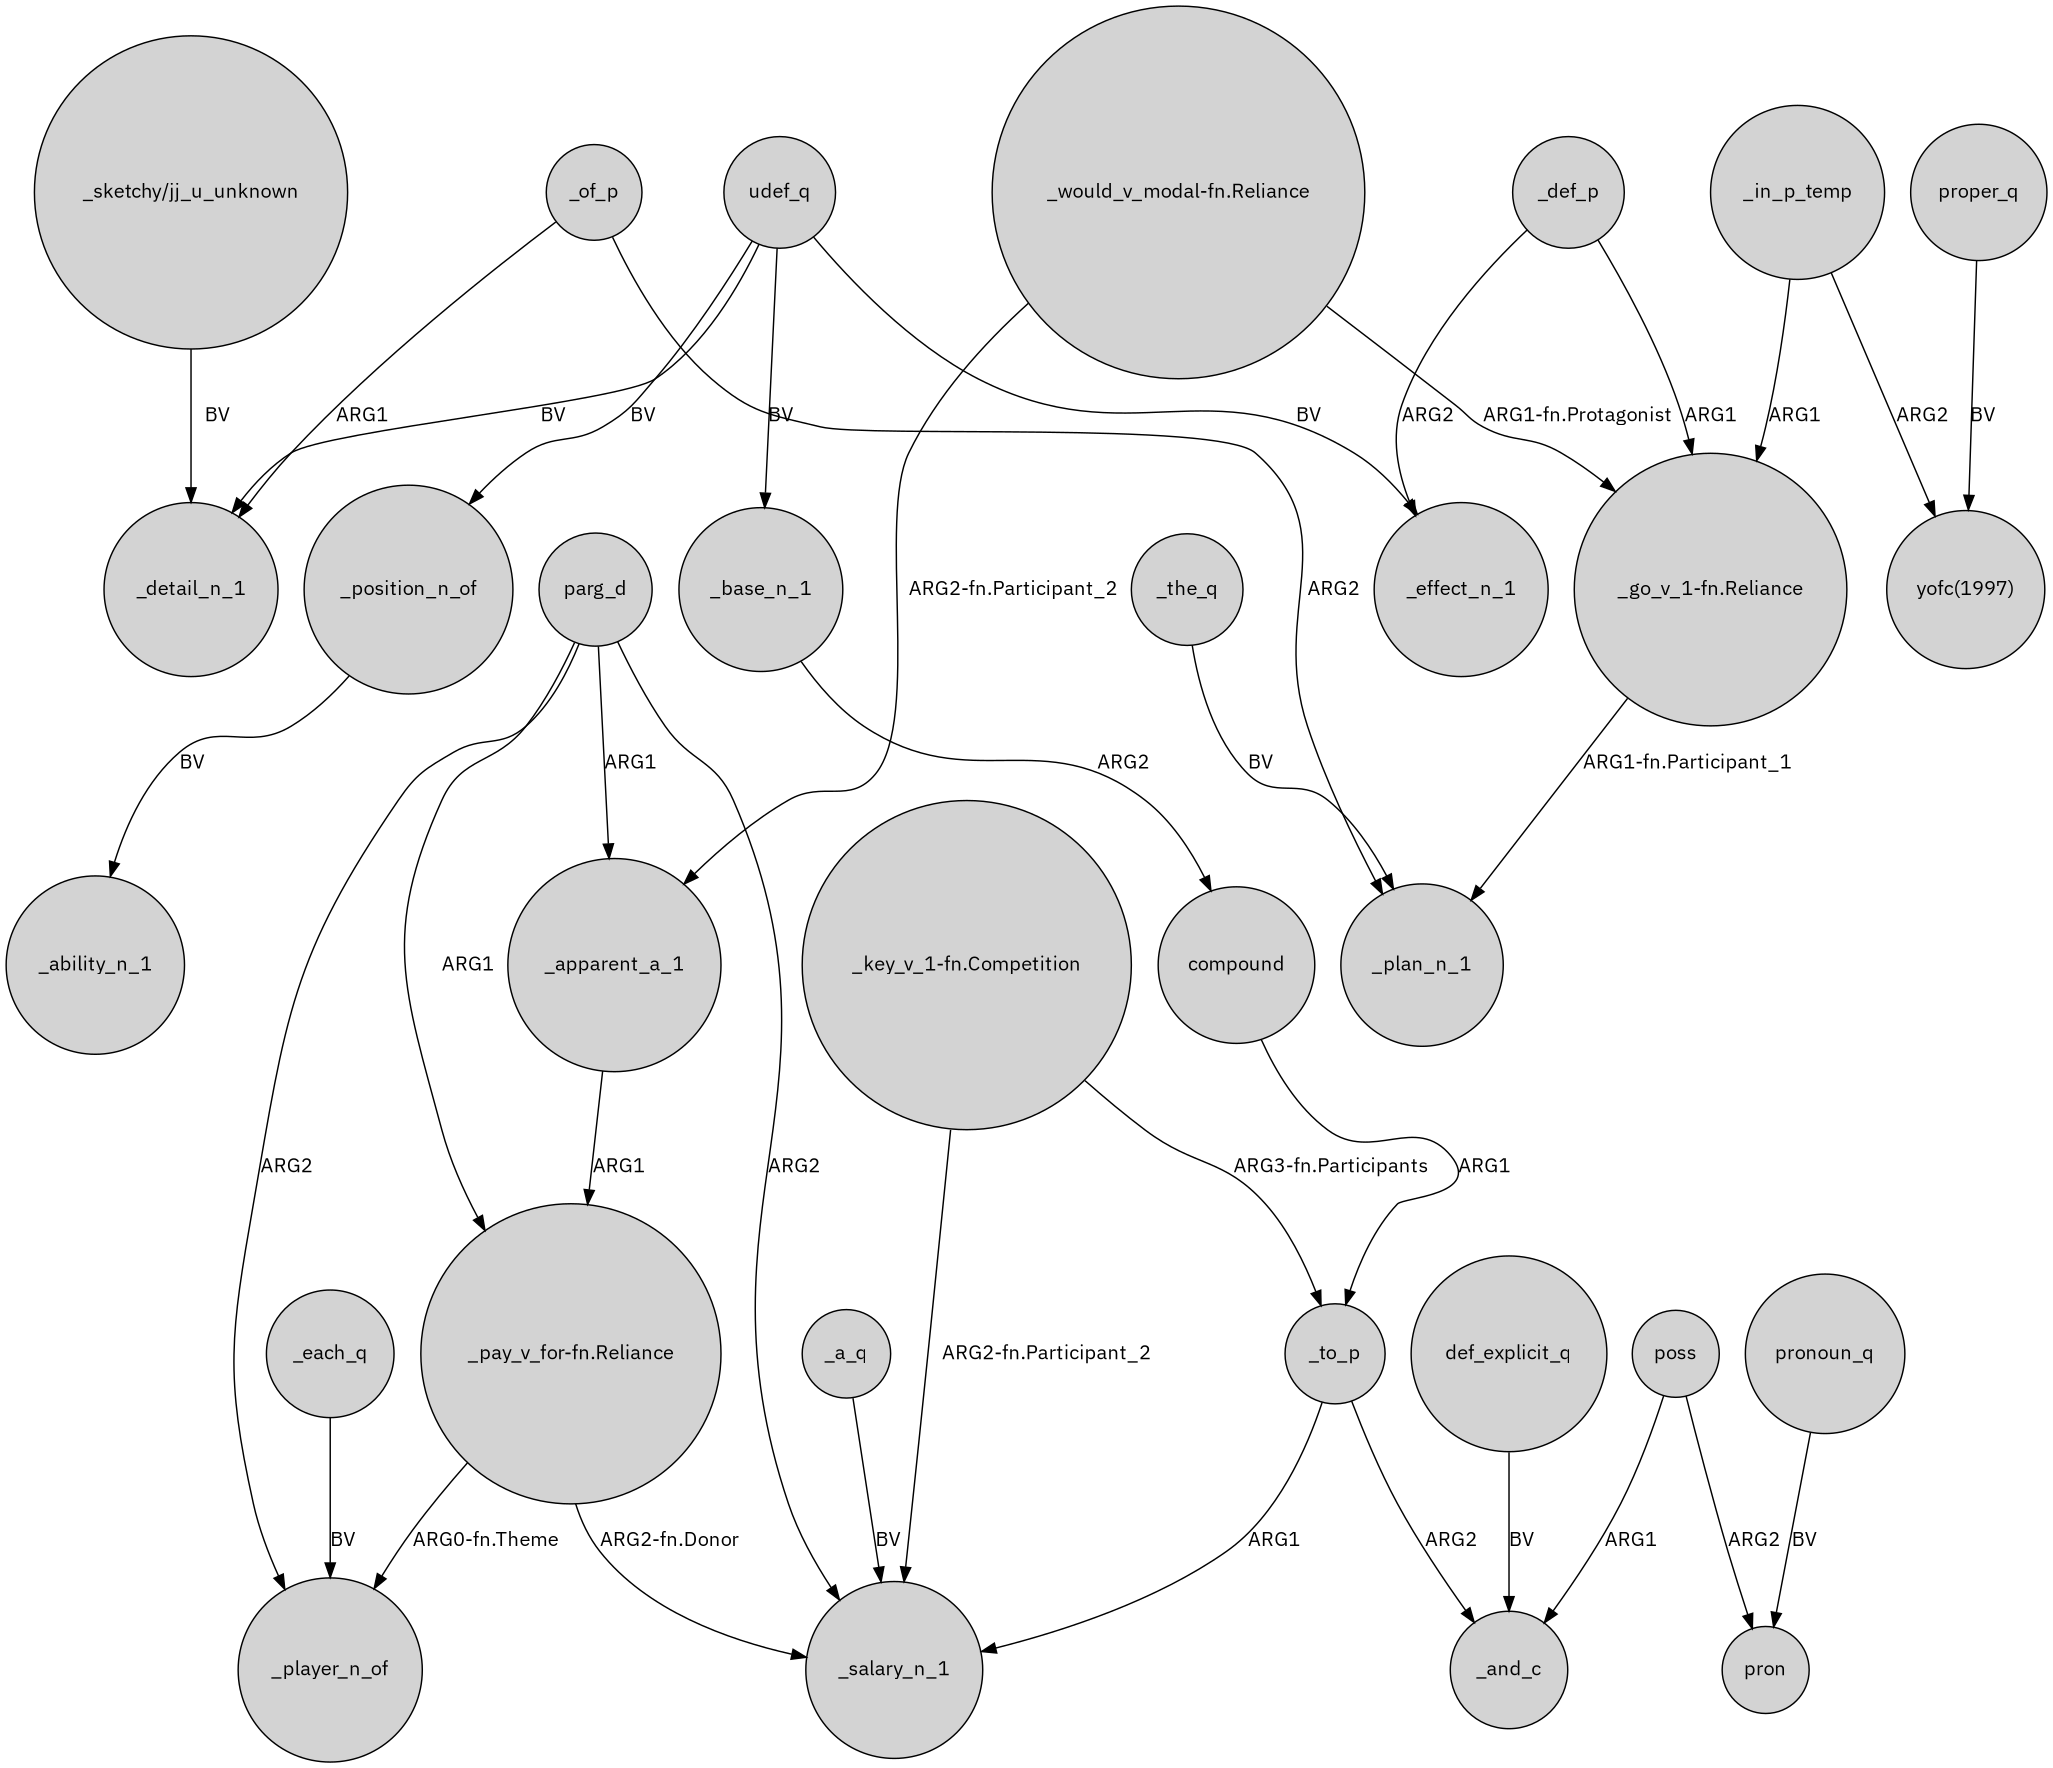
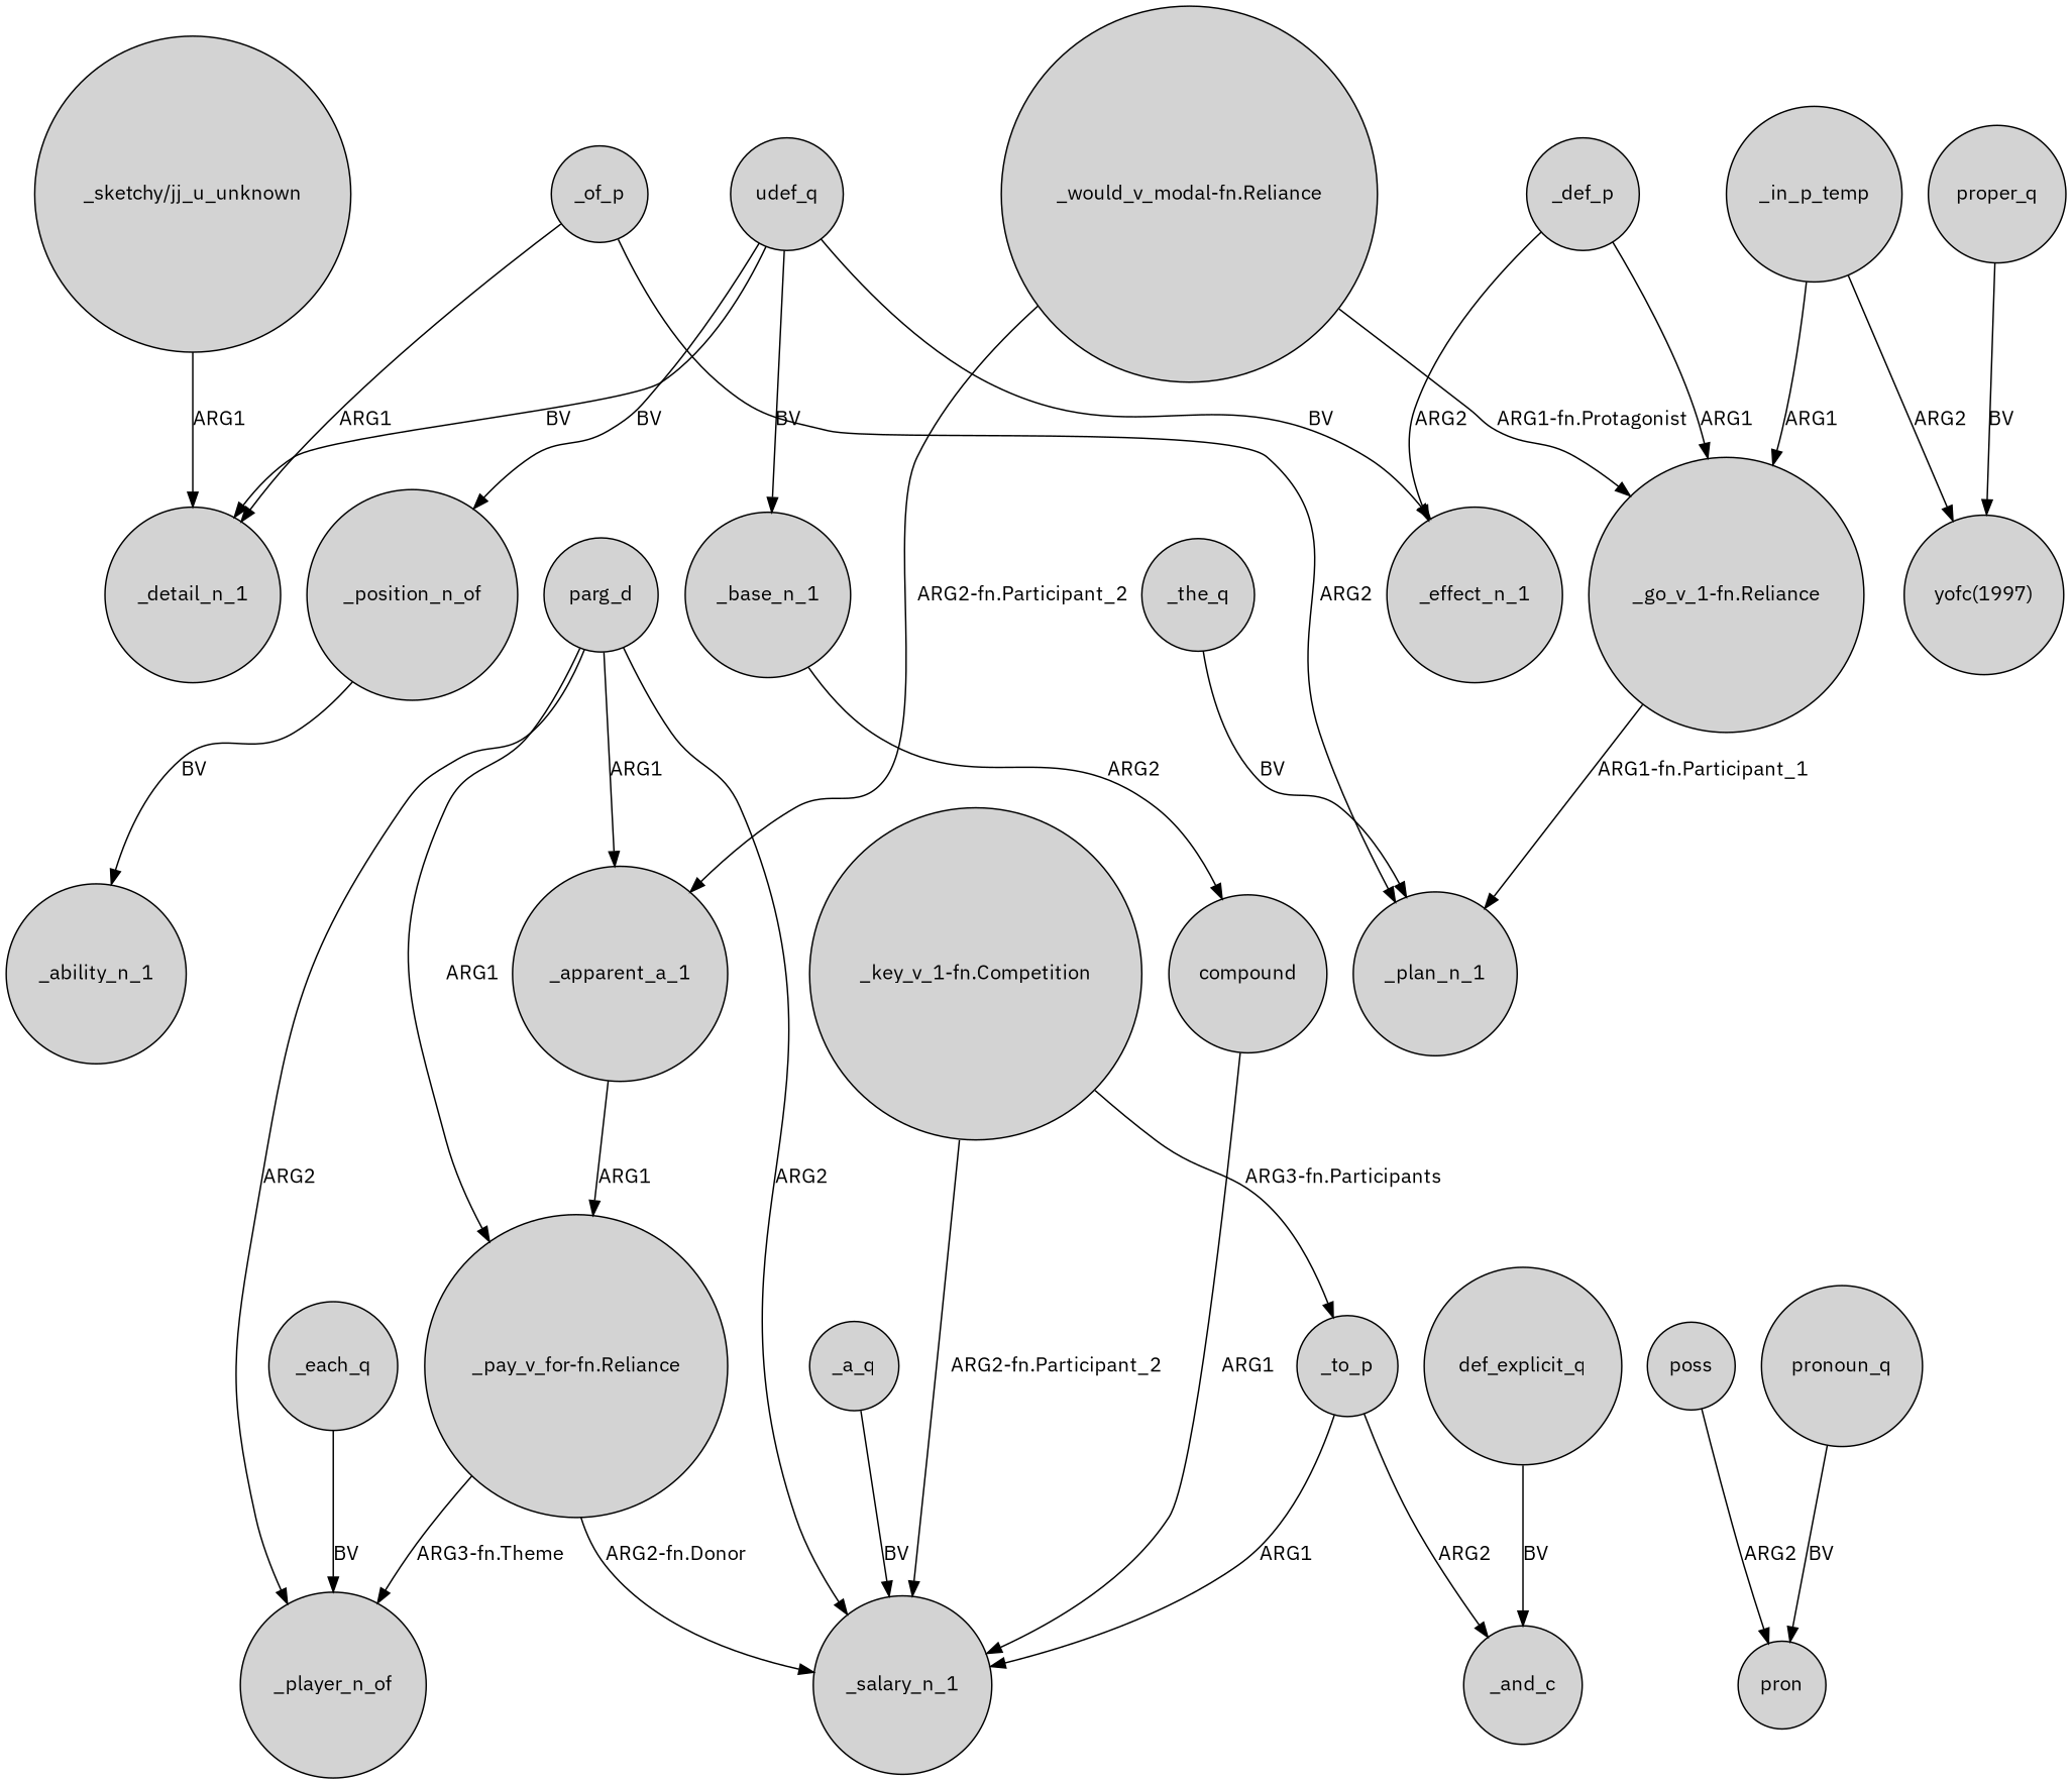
  digraph {
    fontname="IBM Plex Sans"
    node [fontname="IBM Plex Sans" shape=circle style=filled]
    edge [fontname="IBM Plex Sans"]
    "_sketchy/jj_u_unknown"
    _detail_n_1
    compound
    _salary_n_1
    _base_n_1
    n6 [label=_def_p]
    n7 [label="_go_v_1-fn.Reliance"]
    _effect_n_1
    _plan_n_1
    "_would_v_modal-fn.Reliance"
    _apparent_a_1
    n12 [label="_pay_v_for-fn.Reliance"]
    _to_p
    _and_c
    _player_n_of
    udef_q
    _position_n_of
    _ability_n_1
    n19 [label="yofc(1997)"]
    proper_q
    parg_d
    "_key_v_1-fn.Competition"
    _of_p
    def_explicit_q
    pronoun_q
    pron
    poss
    _in_p_temp
    _a_q
    _each_q
    _the_q
-   "_sketchy/jj_u_unknown" -> _detail_n_1 [label=BV]
-   compound -> _to_p [label=ARG1]
+   "_sketchy/jj_u_unknown" -> _detail_n_1 [label=ARG1]
+   compound -> _salary_n_1 [label=ARG1]
    _base_n_1 -> compound [label=ARG2]
    n6 -> n7 [label=ARG1]
    n6 -> _effect_n_1 [label=ARG2]
    n7 -> _plan_n_1 [label="ARG1-fn.Participant_1"]
    "_would_v_modal-fn.Reliance" -> n7 [label="ARG1-fn.Protagonist"]
    "_would_v_modal-fn.Reliance" -> _apparent_a_1 [label="ARG2-fn.Participant_2"]
    _apparent_a_1 -> n12 [label=ARG1]
    n12 -> _salary_n_1 [label="ARG2-fn.Donor"]
-   n12 -> _player_n_of [label="ARG0-fn.Theme"]
+   n12 -> _player_n_of [label="ARG3-fn.Theme"]
    _to_p -> _salary_n_1 [label=ARG1]
    _to_p -> _and_c [label=ARG2]
    udef_q -> _detail_n_1 [label=BV]
    udef_q -> _base_n_1 [label=BV]
    udef_q -> _effect_n_1 [label=BV]
    udef_q -> _position_n_of [label=BV]
    _position_n_of -> _ability_n_1 [label=BV]
    proper_q -> n19 [label=BV]
    parg_d -> _salary_n_1 [label=ARG2]
    parg_d -> _apparent_a_1 [label=ARG1]
    parg_d -> n12 [label=ARG1]
    parg_d -> _player_n_of [label=ARG2]
    "_key_v_1-fn.Competition" -> _salary_n_1 [label="ARG2-fn.Participant_2"]
    "_key_v_1-fn.Competition" -> _to_p [label="ARG3-fn.Participants"]
    _of_p -> _detail_n_1 [label=ARG1]
    _of_p -> _plan_n_1 [label=ARG2]
    def_explicit_q -> _and_c [label=BV]
    pronoun_q -> pron [label=BV]
-   poss -> _and_c [label=ARG1]
    poss -> pron [label=ARG2]
    _in_p_temp -> n7 [label=ARG1]
    _in_p_temp -> n19 [label=ARG2]
    _a_q -> _salary_n_1 [label=BV]
    _each_q -> _player_n_of [label=BV]
    _the_q -> _plan_n_1 [label=BV]
  }
